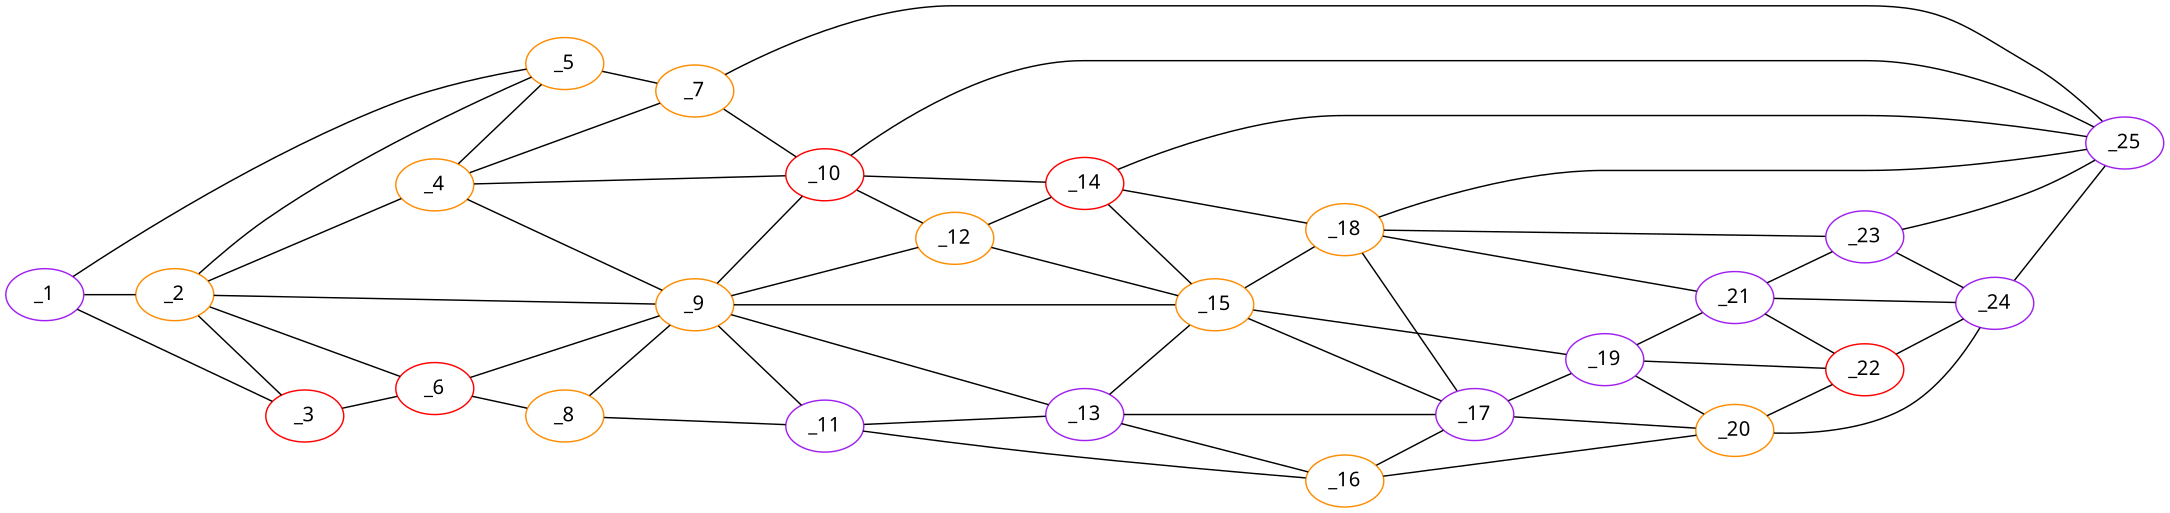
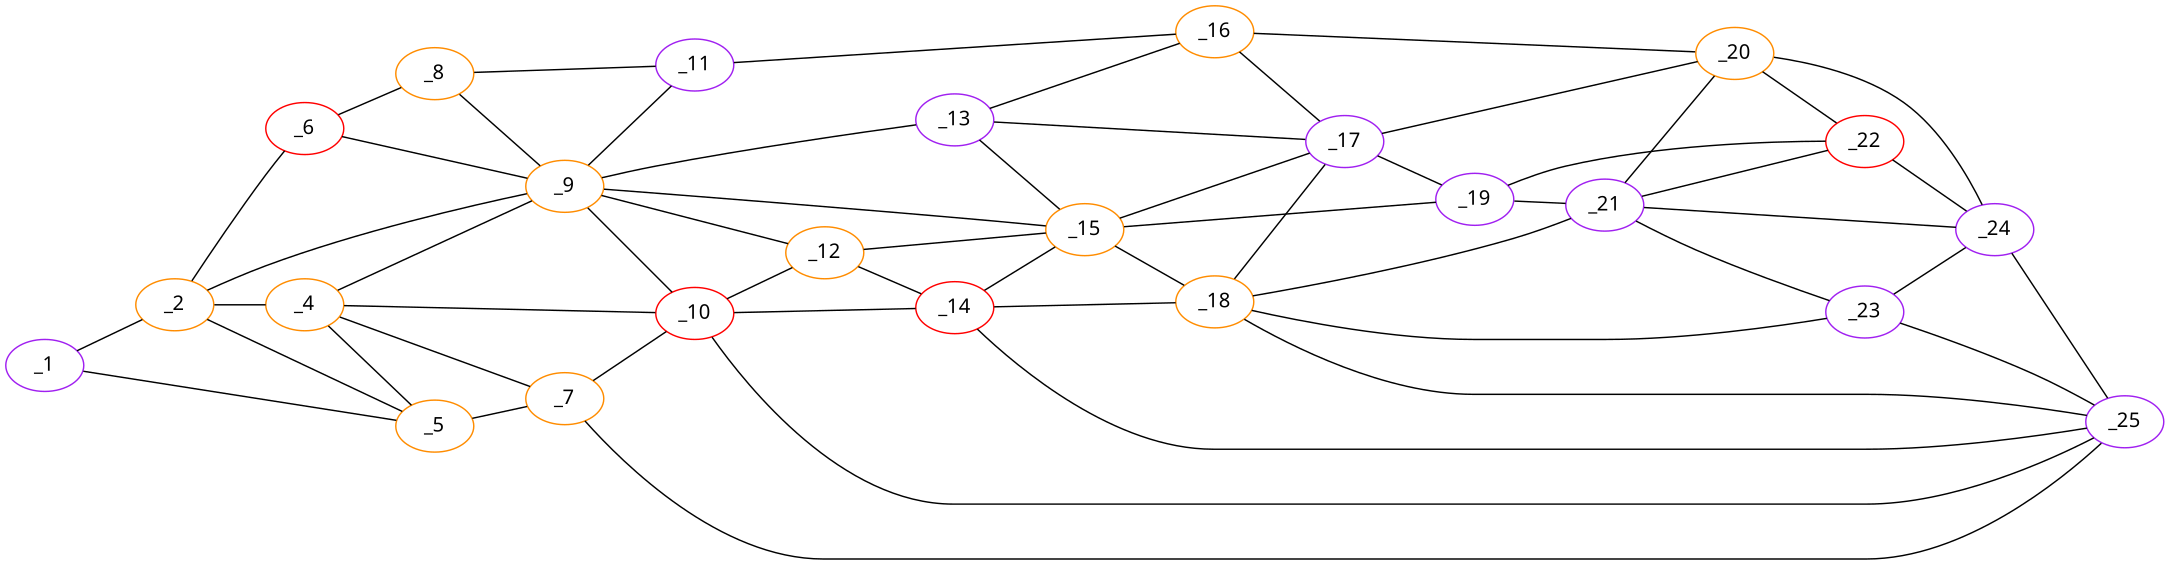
  graph {
    fontname="Noto Sans"
    rankdir=LR
    node [color=darkorange fontname="Noto Sans" x=87 y=77]
    edge [fontname="Noto Sans" valence=2]
    _1 [color=purple x=12 y=68]
-   _3 [color=red x=18 y=87]
    _2 [x=16 y=67]
    _5 [x=41 y=42]
    _6 [color=red x=44 y=93]
    _9 [x=57]
    _8 [x=53 y=95]
    _4 [x=39 y=48]
    _7 [x=53 y=34]
    _10 [color=red x=61 y=35]
    _11 [color=purple x=61 y=92]
    _12 [x=81 y=45]
    _13 [color=purple x=82]
    _15 [y=55]
    _25 [color=purple x=122 y=39]
    _14 [color=red y=39]
    _16 [y=85]
    _17 [color=purple x=90 y=71]
    _18 [x=100 y=47]
    _19 [color=purple x=105 y=62]
    _20 [x=107 y=70]
    _22 [color=red x=111 y=59]
    _24 [color=purple x=120 y=50]
    _21 [color=purple x=110 y=54]
    _23 [color=purple x=112 y=49]
-   _1 -- _3
    _1 -- _2
    _1 -- _5 [valence=1]
-   _3 -- _6
-   _2 -- _3 [valence=1]
    _2 -- _5
    _2 -- _6
    _2 -- _9
    _2 -- _4 [valence=1]
    _5 -- _7 [valence=1]
    _6 -- _9 [valence=1]
    _6 -- _8 [valence=1]
    _9 -- _10
    _9 -- _11
    _9 -- _12 [valence=1]
    _9 -- _13 [valence=1]
    _9 -- _15
    _8 -- _9
    _8 -- _11
    _4 -- _5
    _4 -- _9
    _4 -- _7
    _4 -- _10
    _7 -- _10 [valence=1]
    _7 -- _25 [valence=1]
    _10 -- _12
    _10 -- _25
    _10 -- _14 [valence=1]
-   _11 -- _13
    _11 -- _16
    _12 -- _15 [valence=1]
    _12 -- _14
    _13 -- _15 [valence=1]
    _13 -- _16 [valence=1]
    _13 -- _17
    _15 -- _17 [valence=1]
    _15 -- _18
    _15 -- _19
    _14 -- _15
    _14 -- _25
    _14 -- _18
    _16 -- _17
    _16 -- _20 [valence=1]
    _17 -- _19
    _17 -- _20
    _18 -- _25 [valence=1]
    _18 -- _17 [valence=1]
    _18 -- _21
    _18 -- _23
-   _19 -- _20 [valence=1]
+   _21 -- _20 [valence=1]
    _19 -- _22
    _19 -- _21
    _20 -- _22
    _20 -- _24 [valence=1]
    _22 -- _24 [valence=1]
    _24 -- _25 [valence=1]
    _21 -- _22 [valence=1]
    _21 -- _24
    _21 -- _23
    _23 -- _25
    _23 -- _24
  }
